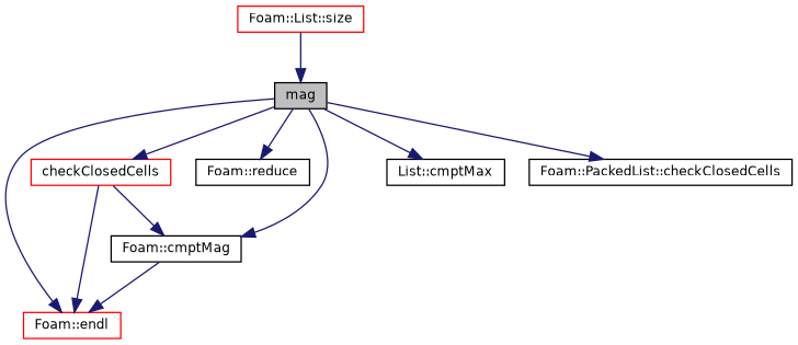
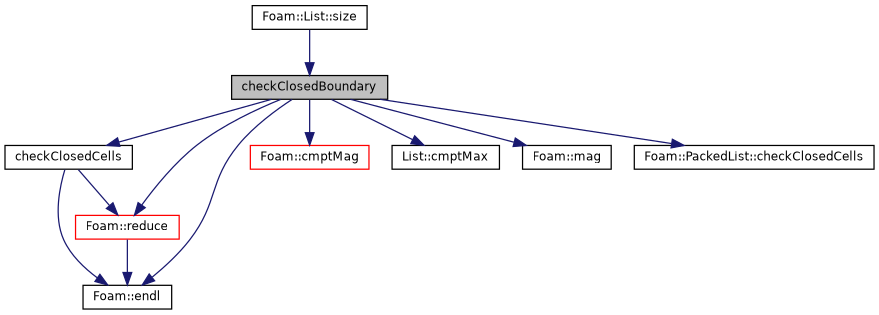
  digraph {
    rankdir=TB
    node [color=black fontname=Helvetica fontsize=10 shape=record]
    edge [color=midnightblue fontname=Helvetica fontsize=10 labelfontname=Helvetica labelfontsize=10 style=solid]
-   n1 [fillcolor=grey75 fontcolor=black height=0.2 label=mag style=filled width=0.4]
-   n2 [color=red height=0.2 label=checkClosedCells width=0.4]
-   n3 [color=red height=0.2 label="Foam::endl" width=0.4]
-   n4 [height=0.2 label="Foam::reduce" width=0.4]
-   n5 [height=0.2 label="Foam::cmptMag" width=0.4]
+   n1 [fillcolor=grey75 fontcolor=black height=0.2 label=checkClosedBoundary style=filled width=0.4]
+   n2 [height=0.2 label=checkClosedCells width=0.4]
+   n3 [height=0.2 label="Foam::endl" width=0.4]
+   n4 [color=red height=0.2 label="Foam::reduce" width=0.4]
+   n5 [color=red height=0.2 label="Foam::cmptMag" width=0.4]
    n6 [height=0.2 label="List::cmptMax" width=0.4]
+   n7 [height=0.2 label="Foam::mag" width=0.4]
    n8 [height=0.2 label="Foam::PackedList::checkClosedCells" width=0.4]
-   n9 [color=red height=0.2 label="Foam::List::size" width=0.4]
+   n9 [height=0.2 label="Foam::List::size" width=0.4]
    n1 -> n2
    n1 -> n3
    n1 -> n4
    n1 -> n5
    n1 -> n6
+   n1 -> n7
    n1 -> n8
    n2 -> n3
-   n2 -> n5
-   n5 -> n3
+   n2 -> n4
+   n4 -> n3
    n9 -> n1
  }
